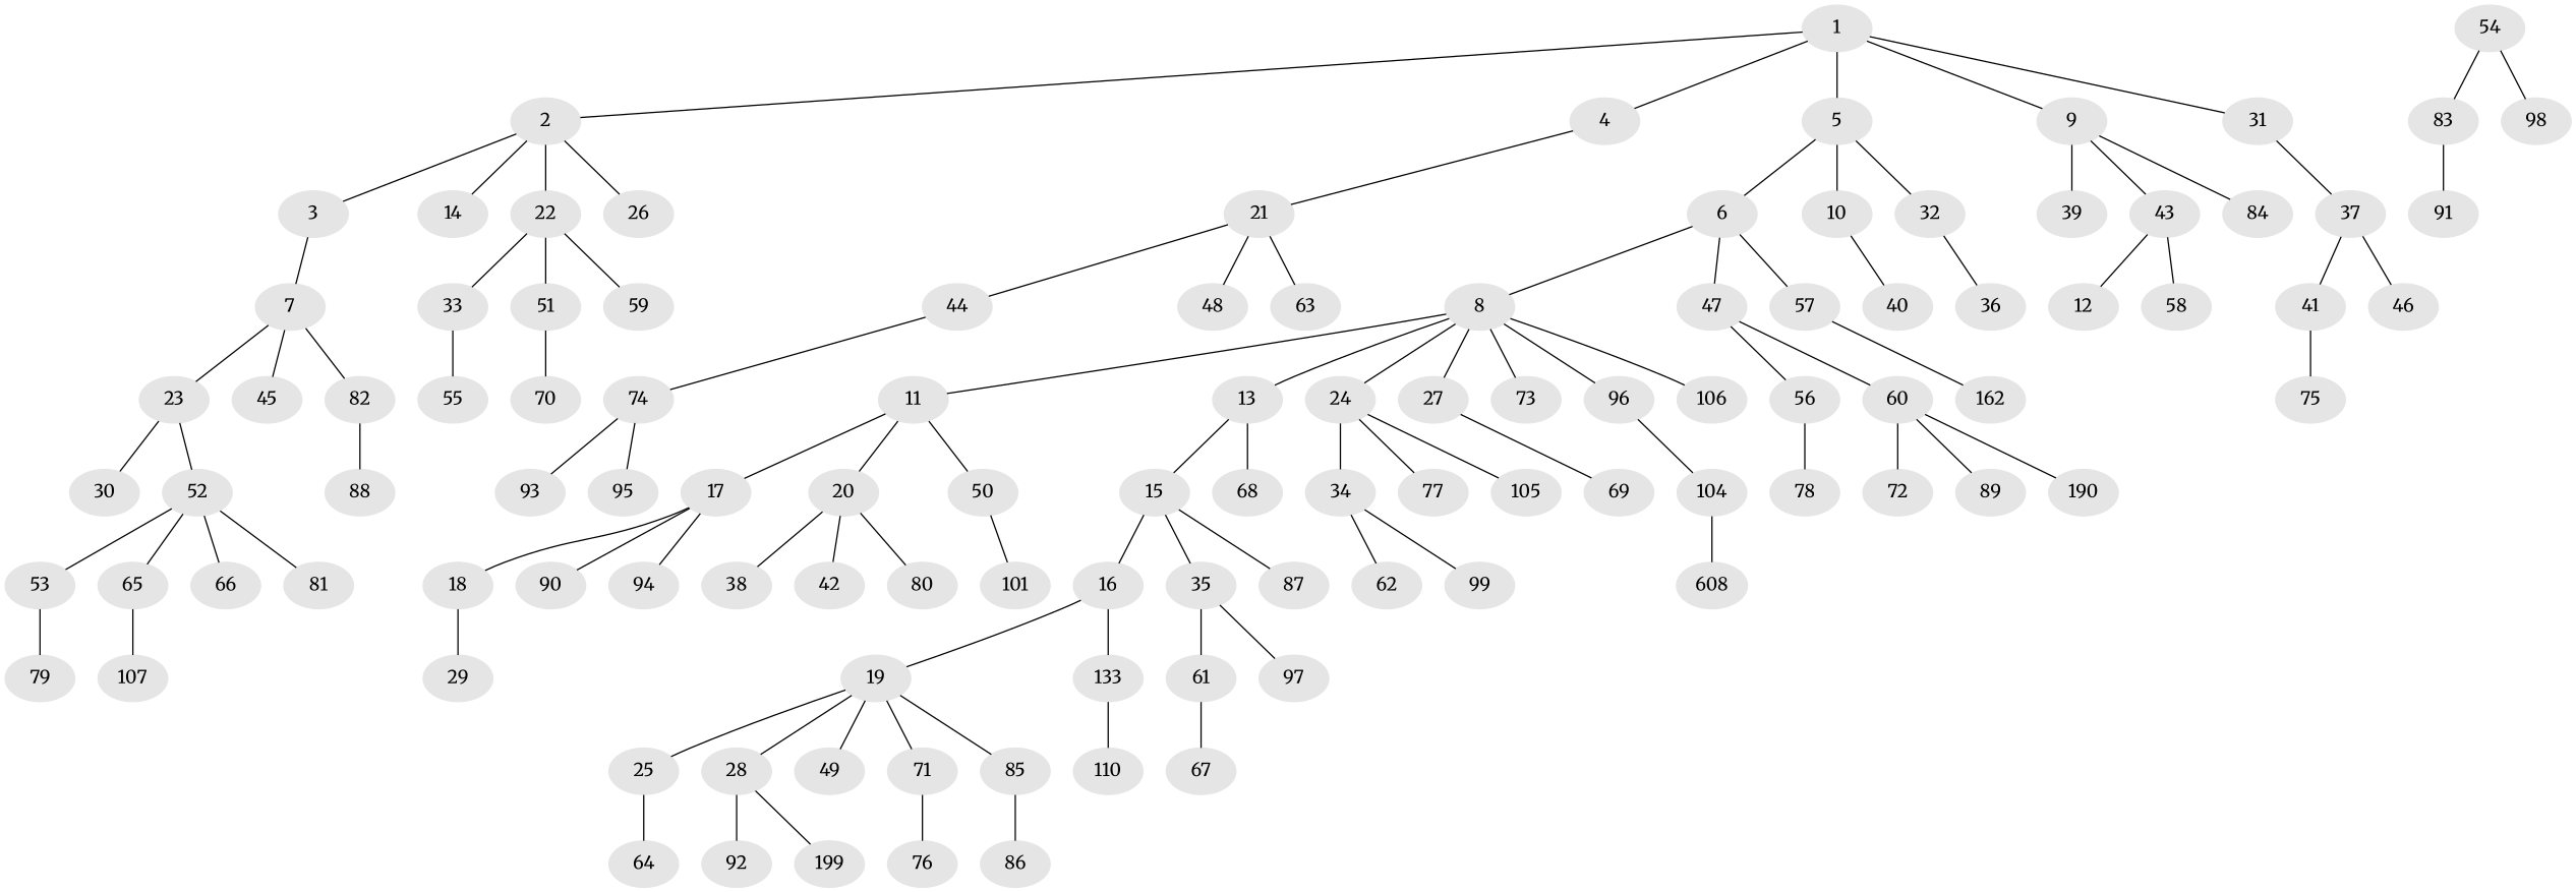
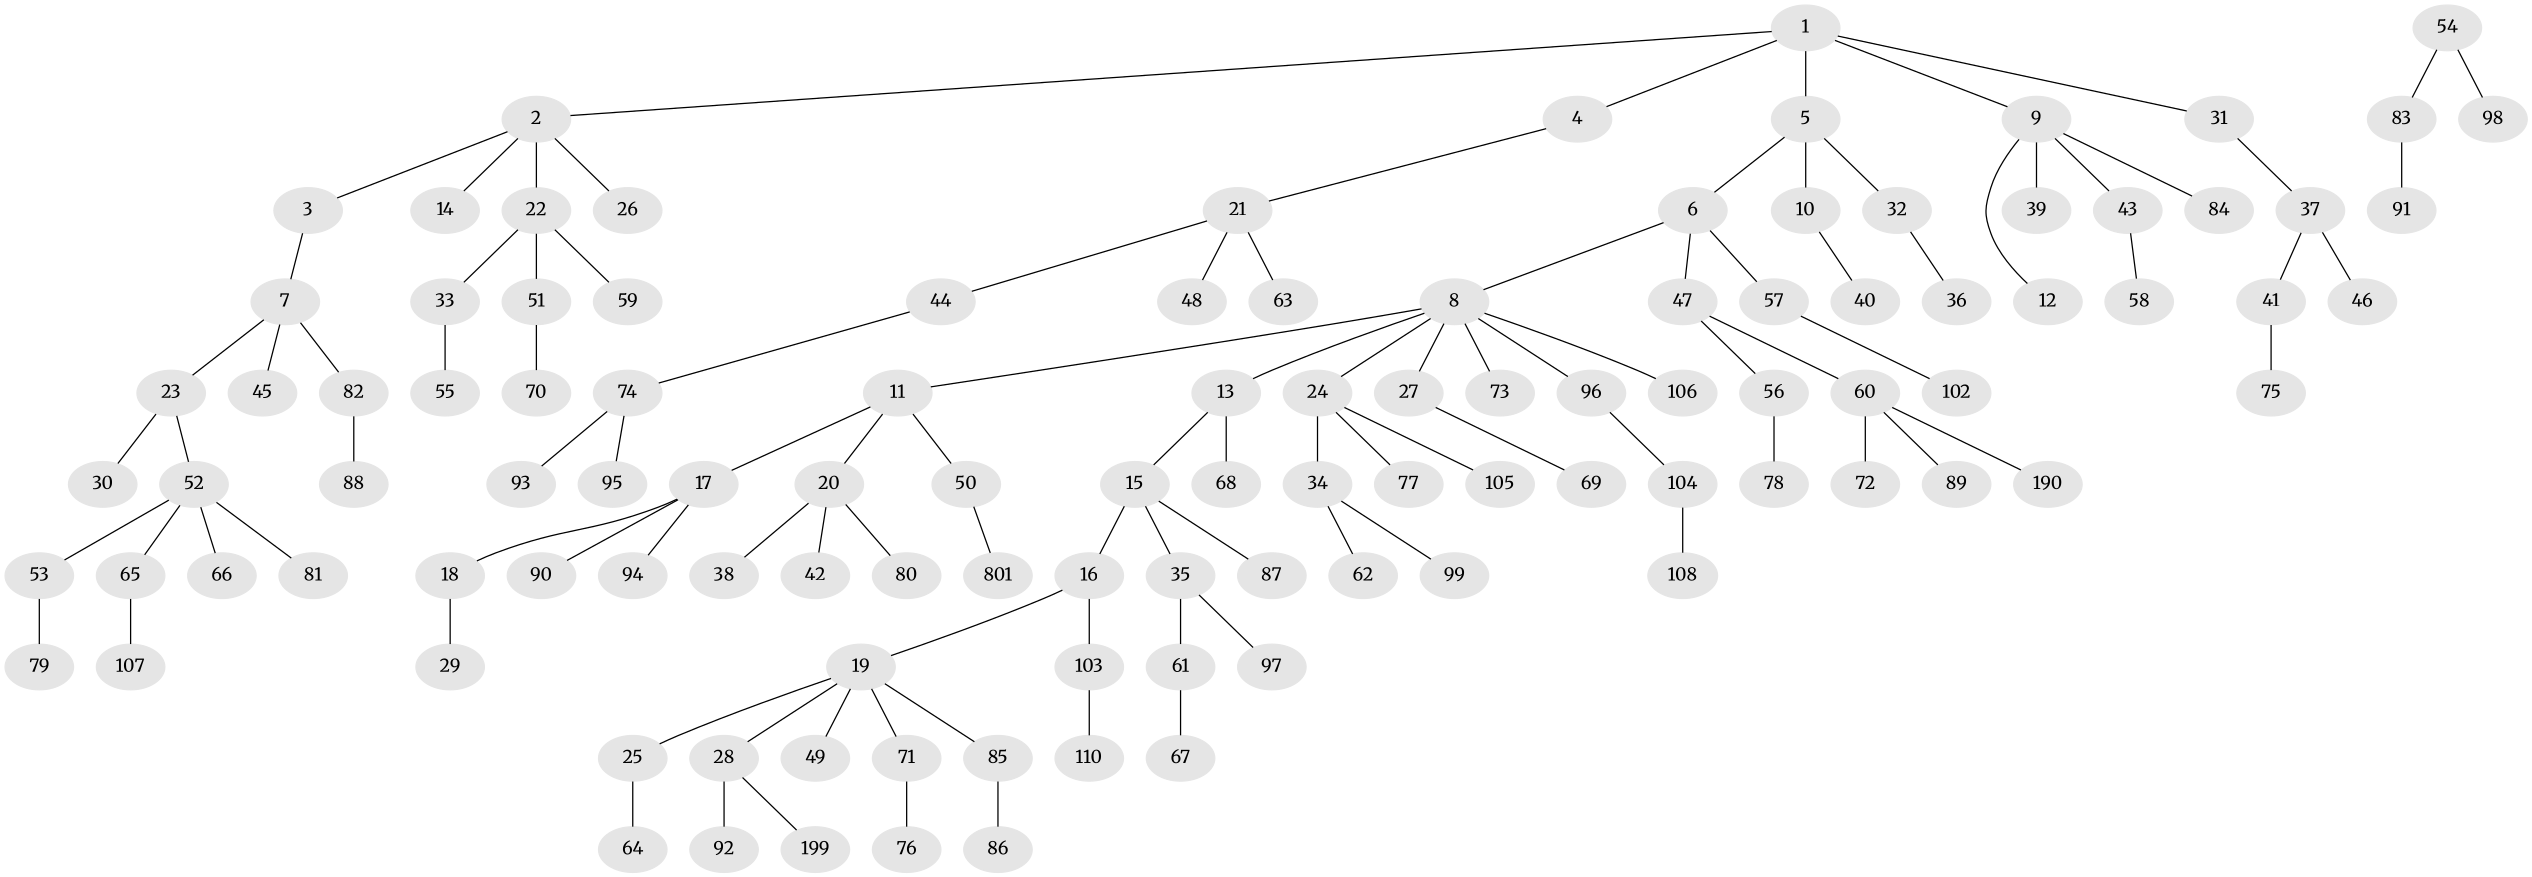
  graph {
    fontname=Merriweather
    node [color=gray90 fontname=Merriweather style=filled]
    edge [fontname=Merriweather]
    1
    2
    4
    5
    9
    31
    3
    14
    22
    26
    21
    6
    10
    32
    12
    39
    43
    84
    37
    7
    33
    51
    59
    23
    45
    82
    8
    47
    57
    40
    36
    11
    13
    24
    27
    73
    96
    106
    56
    60
-   102 [label=162]
+   102
    30
    52
    88
    17
    20
    50
    15
    68
    34
    77
    105
    69
    104
    58
    44
    48
    63
    18
    90
    94
    38
    42
    80
-   101
+   101 [label=801]
    16
    35
    87
    19
-   103 [label=133]
+   103
    61
    97
    25
    28
    49
    71
    85
    110
    29
    64
    92
    n82 [label=199]
    76
    86
    74
    55
    70
    53
    65
    66
    81
    62
    99
    54
    83
    98
    41
    46
    67
    75
    93
    95
    78
    72
    89
    n106 [label=190]
    79
    107
    91
-   108 [label=608]
+   108
    1 -- 2
    1 -- 4
    1 -- 5
    1 -- 9
    1 -- 31
    2 -- 3
    2 -- 14
    2 -- 22
    2 -- 26
    4 -- 21
    5 -- 6
    5 -- 10
    5 -- 32
-   43 -- 12
+   9 -- 12
    9 -- 39
    9 -- 43
    9 -- 84
    31 -- 37
    3 -- 7
    22 -- 33
    22 -- 51
    22 -- 59
    21 -- 44
    21 -- 48
    21 -- 63
    6 -- 8
    6 -- 47
    6 -- 57
    10 -- 40
    32 -- 36
    43 -- 58
    37 -- 41
    37 -- 46
    7 -- 23
    7 -- 45
    7 -- 82
    33 -- 55
    51 -- 70
    23 -- 30
    23 -- 52
    82 -- 88
    8 -- 11
    8 -- 13
    8 -- 24
    8 -- 27
    8 -- 73
    8 -- 96
    8 -- 106
    47 -- 56
    47 -- 60
    57 -- 102
    11 -- 17
    11 -- 20
    11 -- 50
    13 -- 15
    13 -- 68
    24 -- 34
    24 -- 77
    24 -- 105
    27 -- 69
    96 -- 104
    56 -- 78
    60 -- 72
    60 -- 89
    60 -- n106
    52 -- 53
    52 -- 65
    52 -- 66
    52 -- 81
    17 -- 18
    17 -- 90
    17 -- 94
    20 -- 38
    20 -- 42
    20 -- 80
    50 -- 101
    15 -- 16
    15 -- 35
    15 -- 87
    34 -- 62
    34 -- 99
    104 -- 108
    44 -- 74
    18 -- 29
    16 -- 19
    16 -- 103
    35 -- 61
    35 -- 97
    19 -- 25
    19 -- 28
    19 -- 49
    19 -- 71
    19 -- 85
    103 -- 110
    61 -- 67
    25 -- 64
    28 -- 92
    28 -- n82
    71 -- 76
    85 -- 86
    74 -- 93
    74 -- 95
    53 -- 79
    65 -- 107
    54 -- 83
    54 -- 98
    83 -- 91
    41 -- 75
  }
